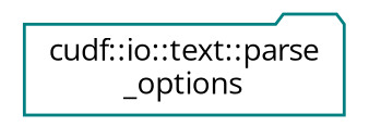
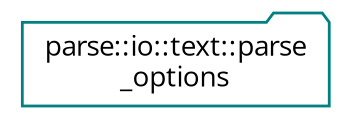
  digraph {
    rankdir=LR
    fontname="Open Sans"
-   n1 [color=teal fillcolor=white fontname="Open Sans" fontsize=10 height=0.2 label="cudf::io::text::parse\l_options" shape=folder style=filled width=0.4]
+   n1 [color=teal fillcolor=white fontname="Open Sans" fontsize=10 height=0.2 label="parse::io::text::parse\l_options" shape=folder style=filled width=0.4]
  }
